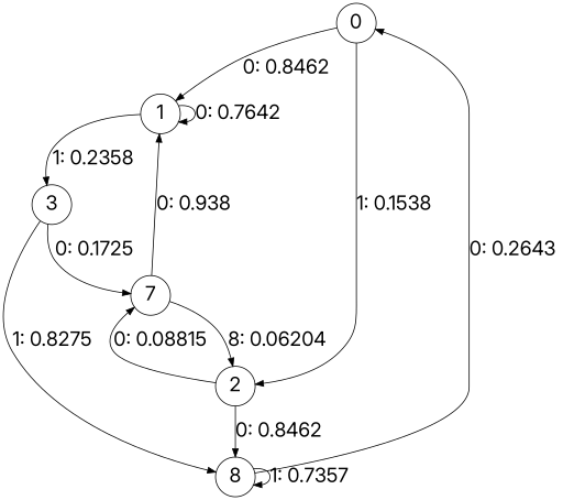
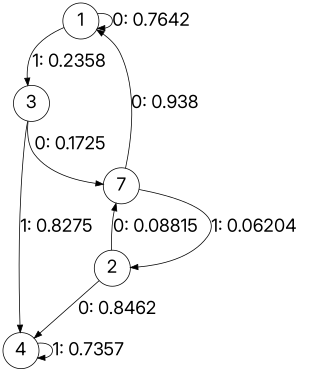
  digraph {
    fontname=Inter
    node [fontname=Inter fontsize=24 shape=circle]
    edge [fontname=Inter fontsize=24]
-   0
    1
    2
    3
    n5 [label=7]
-   4 [label=8]
-   0 -> 1 [label="0: 0.8462   "]
-   0 -> 2 [label="1: 0.1538   "]
+   4
    1 -> 1 [label="0: 0.7642   "]
    1 -> 3 [label="1: 0.2358   "]
    2 -> n5 [label="0: 0.08815  "]
    2 -> 4 [label="0: 0.8462   "]
    3 -> n5 [label="0: 0.1725   "]
    3 -> 4 [label="1: 0.8275   "]
    n5 -> 1 [label="0: 0.938    "]
-   n5 -> 2 [label="8: 0.06204  "]
-   4 -> 0 [label="0: 0.2643   "]
+   n5 -> 2 [label="1: 0.06204  "]
    4 -> 4 [label="1: 0.7357   "]
  }
